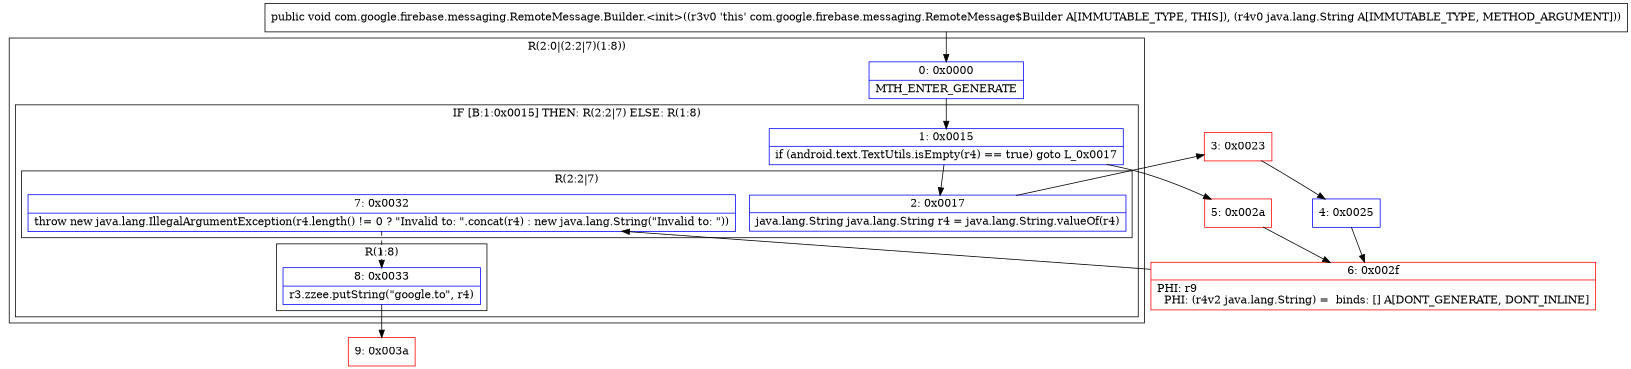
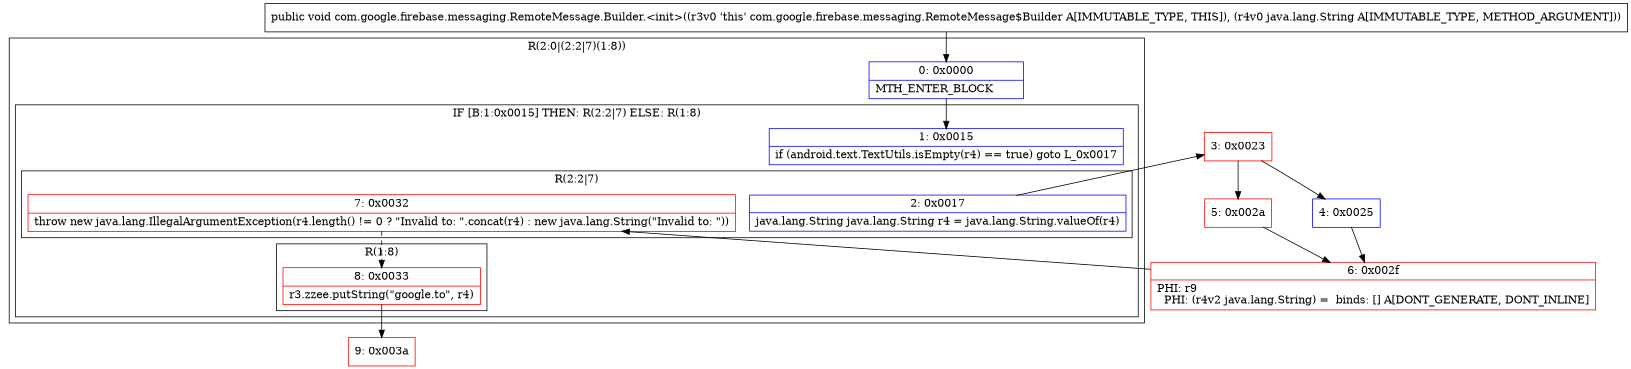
  digraph {
    node [color=blue shape=record]
    n1 [label="{2\:\ 0x0017|java.lang.String java.lang.String r4 = java.lang.String.valueOf(r4)\l}"]
-   n2 [label="{7\:\ 0x0032|throw new java.lang.IllegalArgumentException(r4.length() != 0 ? \"Invalid to: \".concat(r4) : new java.lang.String(\"Invalid to: \"))\l}"]
-   n3 [label="{8\:\ 0x0033|r3.zzee.putString(\"google.to\", r4)\l}"]
+   n2 [color=red label="{7\:\ 0x0032|throw new java.lang.IllegalArgumentException(r4.length() != 0 ? \"Invalid to: \".concat(r4) : new java.lang.String(\"Invalid to: \"))\l}"]
+   n3 [color=red label="{8\:\ 0x0033|r3.zzee.putString(\"google.to\", r4)\l}"]
    n4 [label="{1\:\ 0x0015|if (android.text.TextUtils.isEmpty(r4) == true) goto L_0x0017\l}"]
-   n5 [label="{0\:\ 0x0000|MTH_ENTER_GENERATE\l}"]
+   n5 [label="{0\:\ 0x0000|MTH_ENTER_BLOCK\l}"]
    n6 [color=red label="{3\:\ 0x0023}"]
    n7 [color=red label="{9\:\ 0x003a}"]
    n8 [label="{4\:\ 0x0025}"]
    n9 [color=red label="{5\:\ 0x002a}"]
    n10 [color=red label="{6\:\ 0x002f|PHI: r9 \l  PHI: (r4v2 java.lang.String) =  binds: [] A[DONT_GENERATE, DONT_INLINE]\l}"]
    n11 [label="{public void com.google.firebase.messaging.RemoteMessage.Builder.\<init\>((r3v0 'this' com.google.firebase.messaging.RemoteMessage$Builder A[IMMUTABLE_TYPE, THIS]), (r4v0 java.lang.String A[IMMUTABLE_TYPE, METHOD_ARGUMENT])) }" color=""]
    subgraph cluster_1 {
      label="R(2:0|(2:2|7)(1:8))"
      n5
      subgraph cluster_2 {
        label="IF [B:1:0x0015] THEN: R(2:2|7) ELSE: R(1:8)"
        n4
        subgraph cluster_3 {
          label="R(2:2|7)"
          n1
          n2
        }
        subgraph cluster_4 {
          label="R(1:8)"
          n3
        }
      }
    }
    n1 -> n6
    n2 -> n3 [style=dashed]
    n3 -> n7
-   n4 -> n1
    n5 -> n4
    n6 -> n8
-   n4 -> n9
+   n6 -> n9
    n8 -> n10
    n9 -> n10
    n10 -> n2
    n11 -> n5
  }
